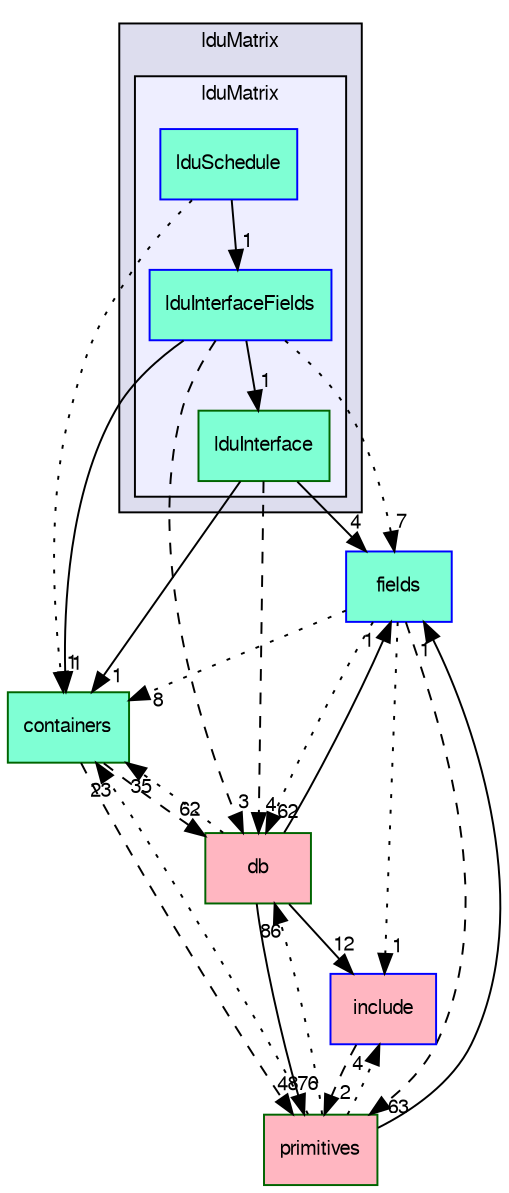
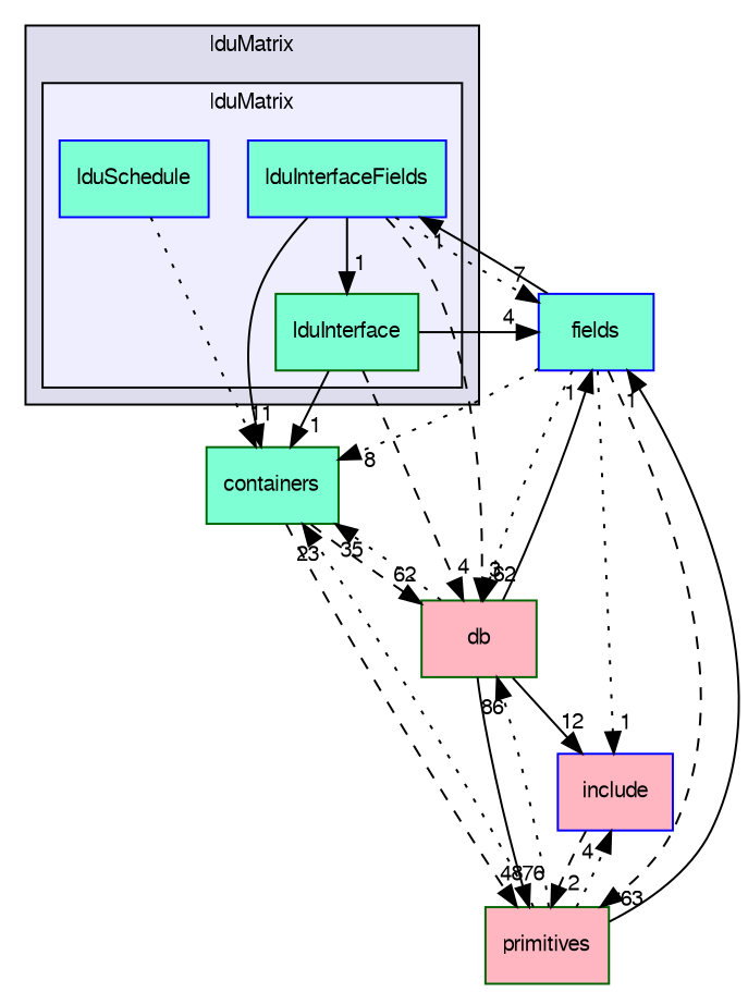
  digraph {
    compound=true
    node [color=darkgreen fillcolor=aquamarine fontname=FreeSans fontsize=10 shape=box style=filled]
    edge [headlabel=1 labeldistance=1.5 labelfontname=FreeSans labelfontsize=10 style=solid]
    n1 [label=lduInterface]
    n2 [color=blue label=lduInterfaceFields]
    n3 [color=blue label=lduSchedule]
    n4 [color=blue label=fields]
    n5 [label=containers]
    n6 [fillcolor=lightpink label=db]
    n7 [fillcolor=lightpink label=primitives]
    n8 [color=blue fillcolor=lightpink label=include]
    subgraph cluster_1 {
      bgcolor="#ddddee"
      fontname=FreeSans
      fontsize=10
      label=lduMatrix
      pencolor=black
      subgraph cluster_2 {
        bgcolor="#eeeeff"
        fontname=FreeSans
        fontsize=10
        label=lduMatrix
        pencolor=black
        n1
        n2
        n3
      }
    }
    n1 -> n4 [headlabel=4]
    n1 -> n5
    n1 -> n6 [headlabel=4 style=dashed]
    n2 -> n1
    n2 -> n4 [headlabel=7 style=dotted]
    n2 -> n5
    n2 -> n6 [headlabel=3 style=dashed]
    n3 -> n5 [style=dotted]
-   n3 -> n2
+   n4 -> n2
    n4 -> n5 [headlabel=8 style=dotted]
    n4 -> n6 [headlabel=62 style=dotted]
    n4 -> n7 [headlabel=63 style=dashed]
    n4 -> n8 [style=dotted]
    n5 -> n6 [headlabel=62 style=dashed]
    n5 -> n7 [headlabel=48 style=dashed]
    n6 -> n4
    n6 -> n5 [headlabel=35 style=dotted]
    n6 -> n7 [headlabel=76]
    n6 -> n8 [headlabel=12]
    n7 -> n4
    n7 -> n5 [headlabel=23 style=dotted]
    n7 -> n6 [headlabel=86 style=dotted]
    n7 -> n8 [headlabel=4 style=dotted]
    n8 -> n7 [headlabel=2 style=dashed]
  }
